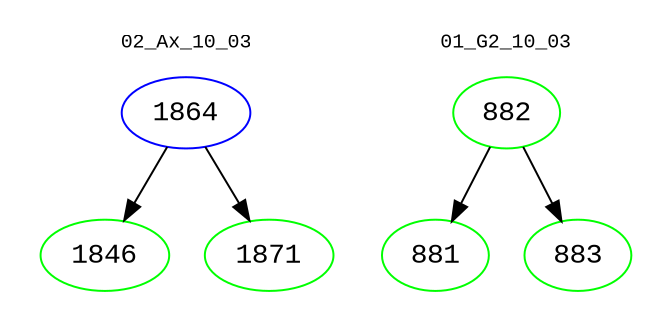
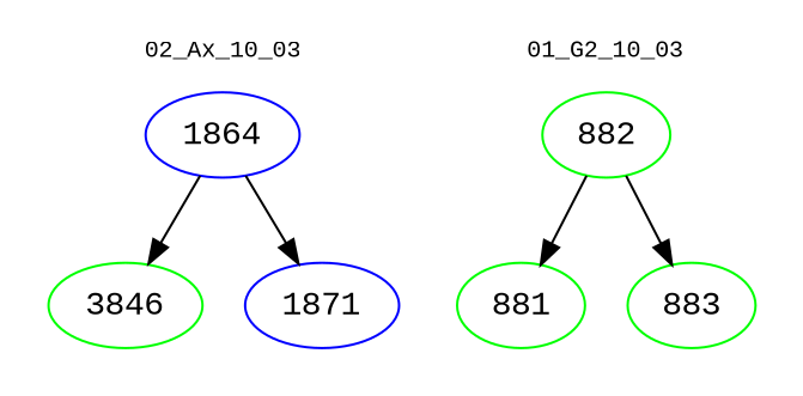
  digraph {
    fontname="Liberation Mono"
    node [color=green fontname="Liberation Mono"]
    edge [color=black fontname="Liberation Mono"]
    n1 [color=blue label=1864]
-   n2 [label=1846]
-   n3 [label=1871]
+   n2 [label=3846]
+   n3 [color=blue label=1871]
    n4 [label=882]
    n5 [label=881]
    n6 [label=883]
    subgraph cluster_1 {
      color=white
      fontsize=10
      label="02_Ax_10_03"
      n1
      n2
      n3
    }
    subgraph cluster_2 {
      color=white
      fontsize=10
      label="01_G2_10_03"
      n4
      n5
      n6
    }
    n1 -> n2
    n1 -> n3
    n4 -> n5
    n4 -> n6
  }
